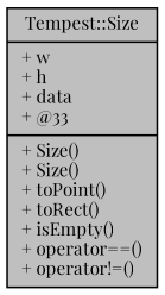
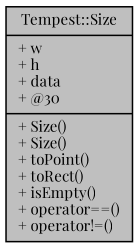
  digraph {
    fontname="Playfair Display"
-   n1 [color=black fillcolor=grey75 fontcolor=black fontname="Playfair Display" fontsize=10 height=0.2 label="{Tempest::Size\n|+ w\l+ h\l+ data\l+ @33\l|+ Size()\l+ Size()\l+ toPoint()\l+ toRect()\l+ isEmpty()\l+ operator==()\l+ operator!=()\l}" shape=record style=filled width=0.4]
+   n1 [color=black fillcolor=grey75 fontcolor=black fontname="Playfair Display" fontsize=10 height=0.2 label="{Tempest::Size\n|+ w\l+ h\l+ data\l+ @30\l|+ Size()\l+ Size()\l+ toPoint()\l+ toRect()\l+ isEmpty()\l+ operator==()\l+ operator!=()\l}" shape=record style=filled width=0.4]
  }
